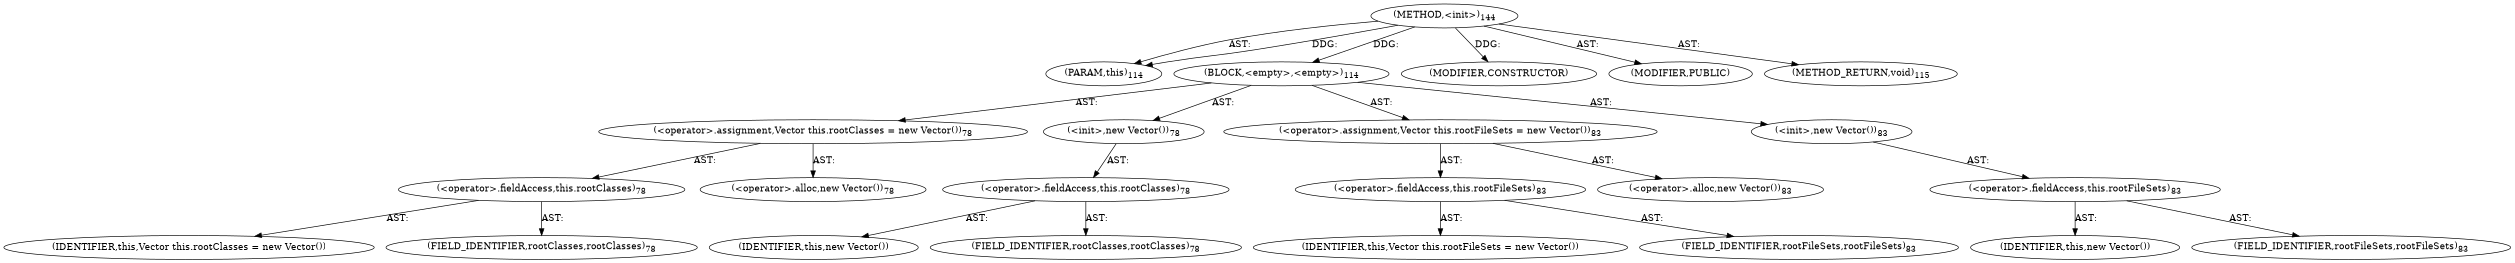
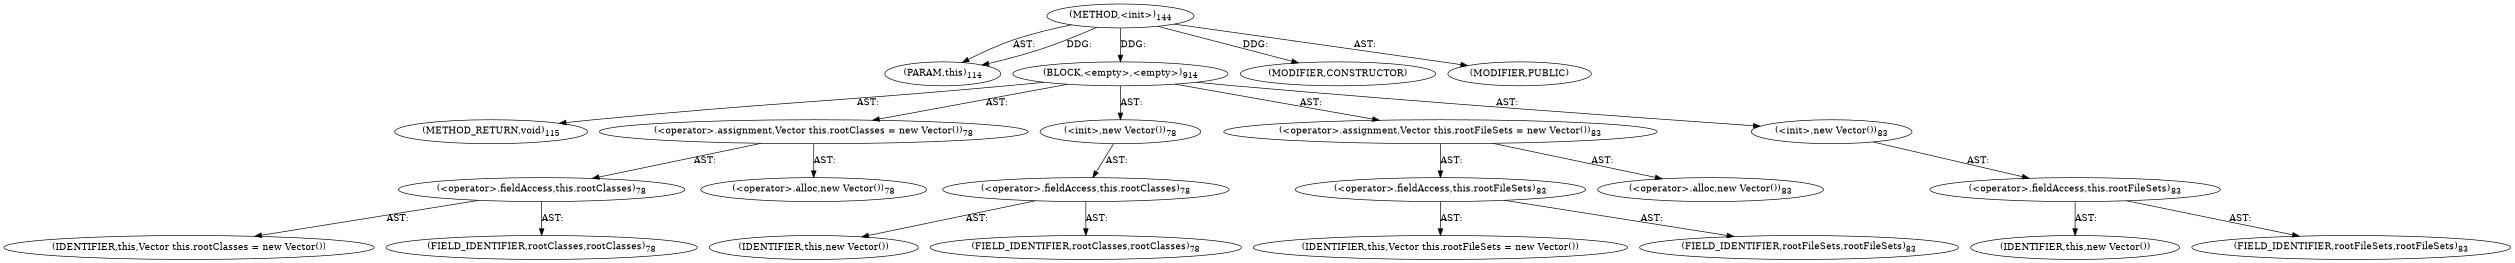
  digraph {
    n1 [label=<(METHOD,&lt;init&gt;)<SUB>144</SUB>>]
    n2 [label=<(PARAM,this)<SUB>114</SUB>>]
-   n3 [label=<(BLOCK,&lt;empty&gt;,&lt;empty&gt;)<SUB>114</SUB>>]
+   n3 [label=<(BLOCK,&lt;empty&gt;,&lt;empty&gt;)<SUB>914</SUB>>]
    n4 [label=<(MODIFIER,CONSTRUCTOR)>]
    n5 [label=<(MODIFIER,PUBLIC)>]
    n6 [label=<(METHOD_RETURN,void)<SUB>115</SUB>>]
    n7 [label=<(&lt;operator&gt;.assignment,Vector this.rootClasses = new Vector())<SUB>78</SUB>>]
    n8 [label=<(&lt;init&gt;,new Vector())<SUB>78</SUB>>]
    n9 [label=<(&lt;operator&gt;.assignment,Vector this.rootFileSets = new Vector())<SUB>83</SUB>>]
    n10 [label=<(&lt;init&gt;,new Vector())<SUB>83</SUB>>]
    n11 [label=<(&lt;operator&gt;.fieldAccess,this.rootClasses)<SUB>78</SUB>>]
    n12 [label=<(&lt;operator&gt;.alloc,new Vector())<SUB>78</SUB>>]
    n13 [label=<(&lt;operator&gt;.fieldAccess,this.rootClasses)<SUB>78</SUB>>]
    n14 [label=<(&lt;operator&gt;.fieldAccess,this.rootFileSets)<SUB>83</SUB>>]
    n15 [label=<(&lt;operator&gt;.alloc,new Vector())<SUB>83</SUB>>]
    n16 [label=<(&lt;operator&gt;.fieldAccess,this.rootFileSets)<SUB>83</SUB>>]
    n17 [label=<(IDENTIFIER,this,Vector this.rootClasses = new Vector())>]
    n18 [label=<(FIELD_IDENTIFIER,rootClasses,rootClasses)<SUB>78</SUB>>]
    n19 [label=<(IDENTIFIER,this,new Vector())>]
    n20 [label=<(FIELD_IDENTIFIER,rootClasses,rootClasses)<SUB>78</SUB>>]
    n21 [label=<(IDENTIFIER,this,Vector this.rootFileSets = new Vector())>]
    n22 [label=<(FIELD_IDENTIFIER,rootFileSets,rootFileSets)<SUB>83</SUB>>]
    n23 [label=<(IDENTIFIER,this,new Vector())>]
    n24 [label=<(FIELD_IDENTIFIER,rootFileSets,rootFileSets)<SUB>83</SUB>>]
    n1 -> n2 [label="AST: "]
    n1 -> n2 [label="DDG: "]
    n1 -> n3 [label="DDG: "]
    n1 -> n4 [label="DDG: "]
    n1 -> n5 [label="AST: "]
-   n1 -> n6 [label="AST: "]
+   n3 -> n6 [label="AST: "]
    n3 -> n7 [label="AST: "]
    n3 -> n8 [label="AST: "]
    n3 -> n9 [label="AST: "]
    n3 -> n10 [label="AST: "]
    n7 -> n11 [label="AST: "]
    n7 -> n12 [label="AST: "]
    n8 -> n13 [label="AST: "]
    n9 -> n14 [label="AST: "]
    n9 -> n15 [label="AST: "]
    n10 -> n16 [label="AST: "]
    n11 -> n17 [label="AST: "]
    n11 -> n18 [label="AST: "]
    n13 -> n19 [label="AST: "]
    n13 -> n20 [label="AST: "]
    n14 -> n21 [label="AST: "]
    n14 -> n22 [label="AST: "]
    n16 -> n23 [label="AST: "]
    n16 -> n24 [label="AST: "]
  }
